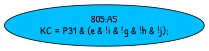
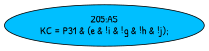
  strict digraph {
    fontname="Patrick Hand"
-   n1 [ast="<pyverilog.vparser.ast.Assign object at 0x7f14ceedf310>" def_var="['KC']" fillcolor=deepskyblue label="805:AS\nKC = P31 & (e & !i & !g & !h & !j);" statements="[]" style=filled typ=Assign use_var="['P31', 'e', 'i', 'g', 'h', 'j']" fontname="Patrick Hand"]
+   n1 [ast="<pyverilog.vparser.ast.Assign object at 0x7f14ceedf310>" def_var="['KC']" fillcolor=deepskyblue label="205:AS\nKC = P31 & (e & !i & !g & !h & !j);" statements="[]" style=filled typ=Assign use_var="['P31', 'e', 'i', 'g', 'h', 'j']" fontname="Patrick Hand"]
  }
